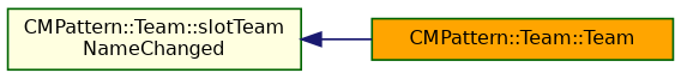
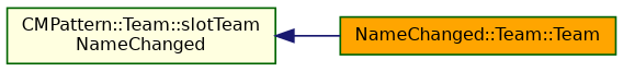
  digraph {
    rankdir=LR
    node [color=darkgreen fontname=Helvetica fontsize=10 shape=record style=filled]
    n1 [fillcolor=lightyellow fontcolor=black height=0.2 label="CMPattern::Team::slotTeam\lNameChanged" width=0.4]
-   n2 [fillcolor=orange height=0.2 label="CMPattern::Team::Team" width=0.4]
+   n2 [fillcolor=orange height=0.2 label="NameChanged::Team::Team" width=0.4]
    n1 -> n2 [color=midnightblue dir=back fontname=Helvetica fontsize=10 labelfontname=Helvetica labelfontsize=10 style=solid]
  }
